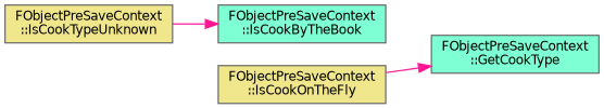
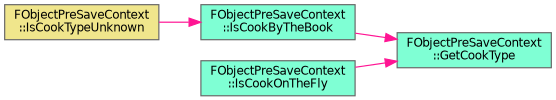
  digraph {
    rankdir=RL
    node [color=grey40 fillcolor=aquamarine fontname=Helvetica fontsize=10 shape=box style=filled]
    edge [color=deeppink dir=back fontname=Helvetica fontsize=10 labelfontname=Helvetica labelfontsize=10 style=solid]
    n1 [color=gray40 fontcolor=black height=0.2 label="FObjectPreSaveContext\l::GetCookType" width=0.4]
    n2 [height=0.2 label="FObjectPreSaveContext\l::IsCookByTheBook" width=0.4]
-   n3 [fillcolor=khaki height=0.2 label="FObjectPreSaveContext\l::IsCookOnTheFly" width=0.4]
+   n3 [height=0.2 label="FObjectPreSaveContext\l::IsCookOnTheFly" width=0.4]
    n4 [fillcolor=khaki height=0.2 label="FObjectPreSaveContext\l::IsCookTypeUnknown" width=0.4]
+   n1 -> n2
    n1 -> n3
    n2 -> n4
  }
